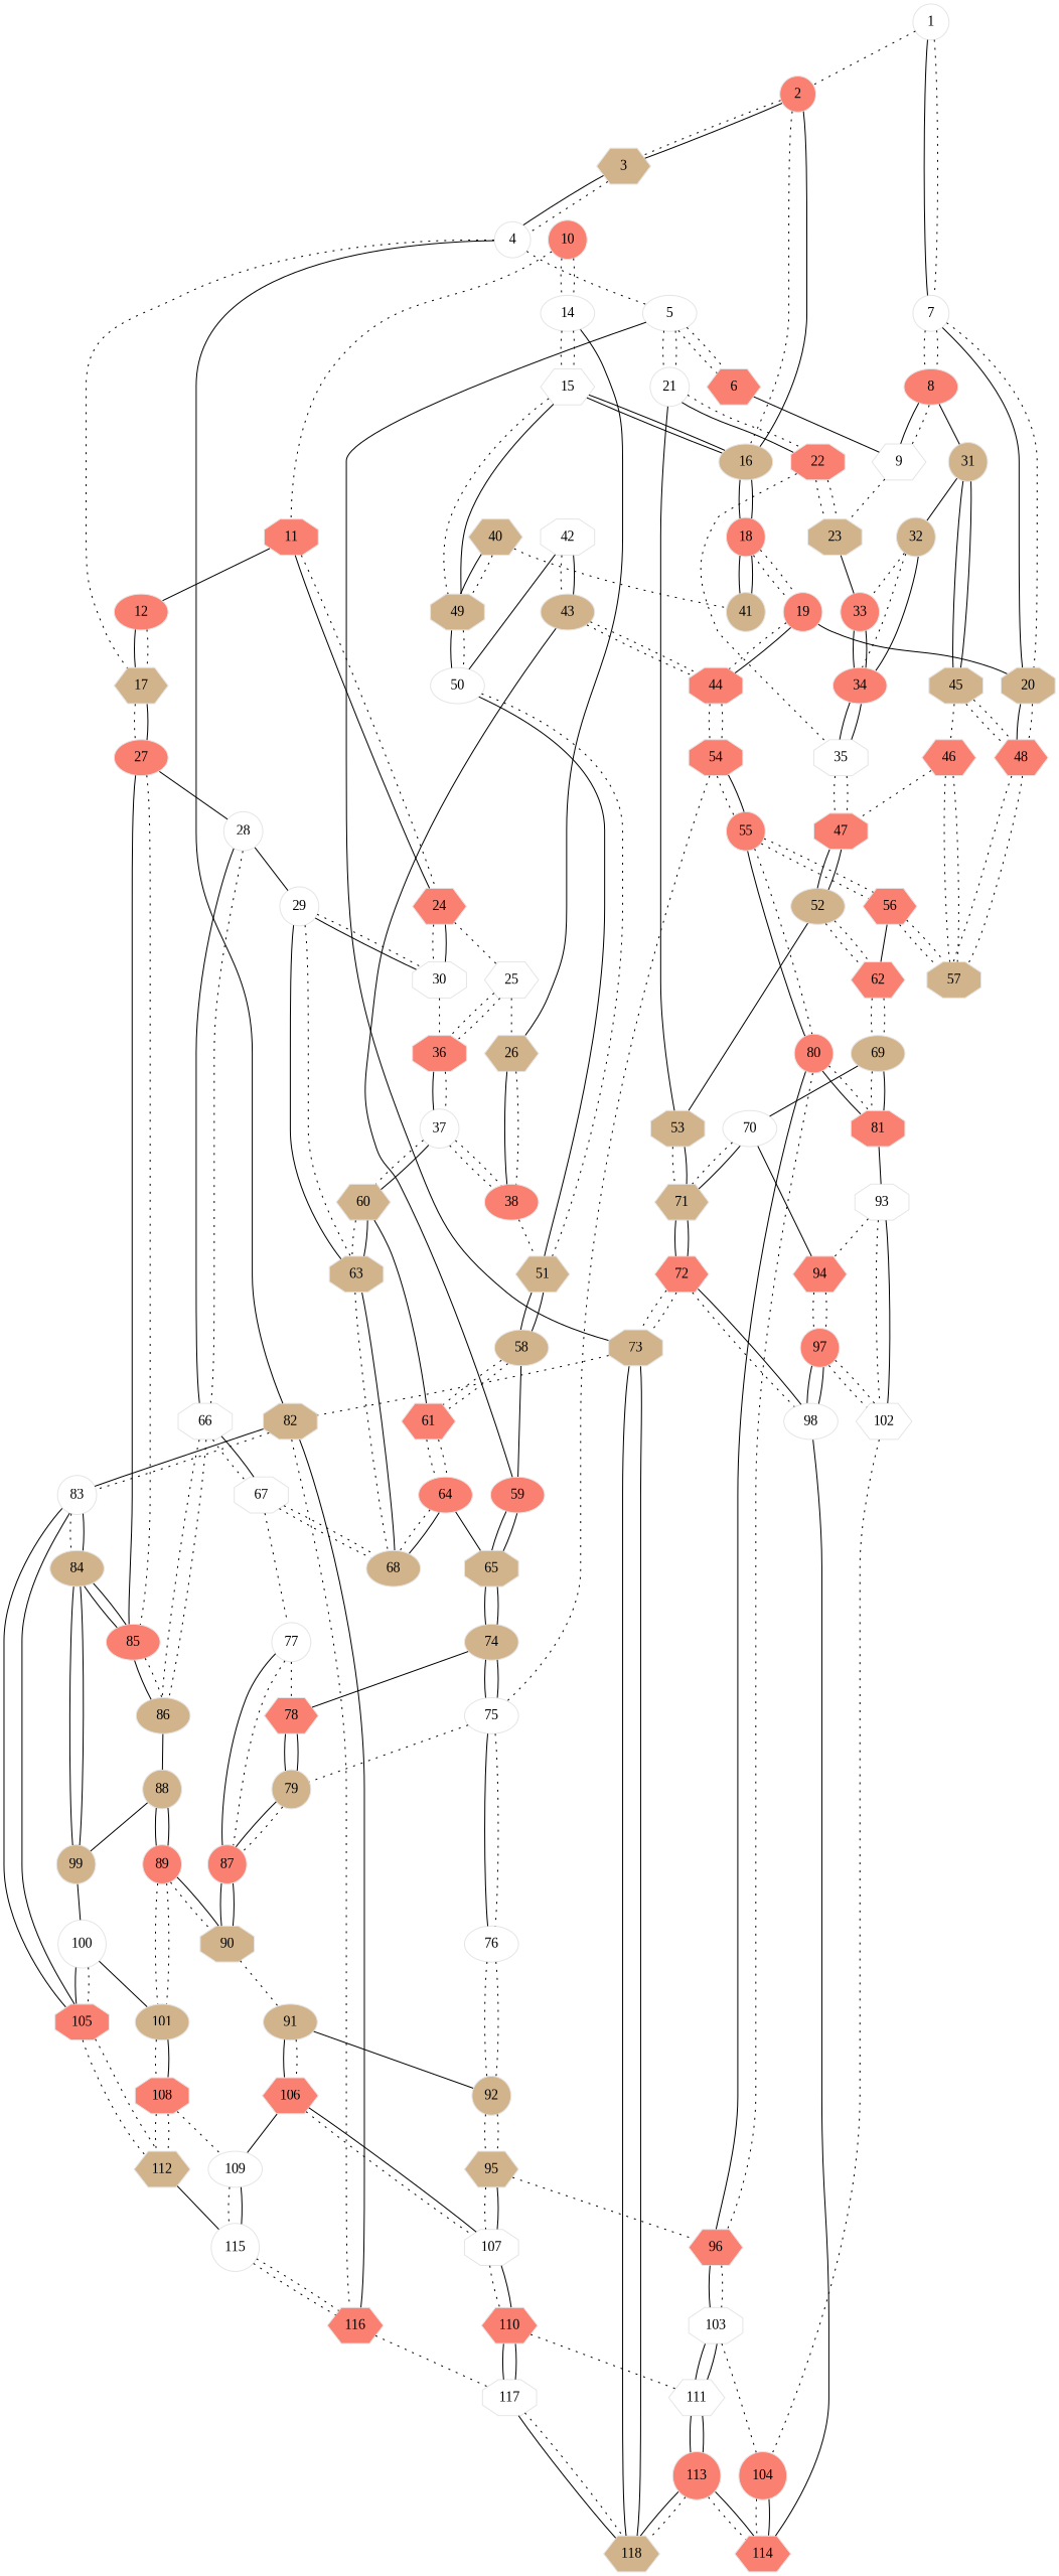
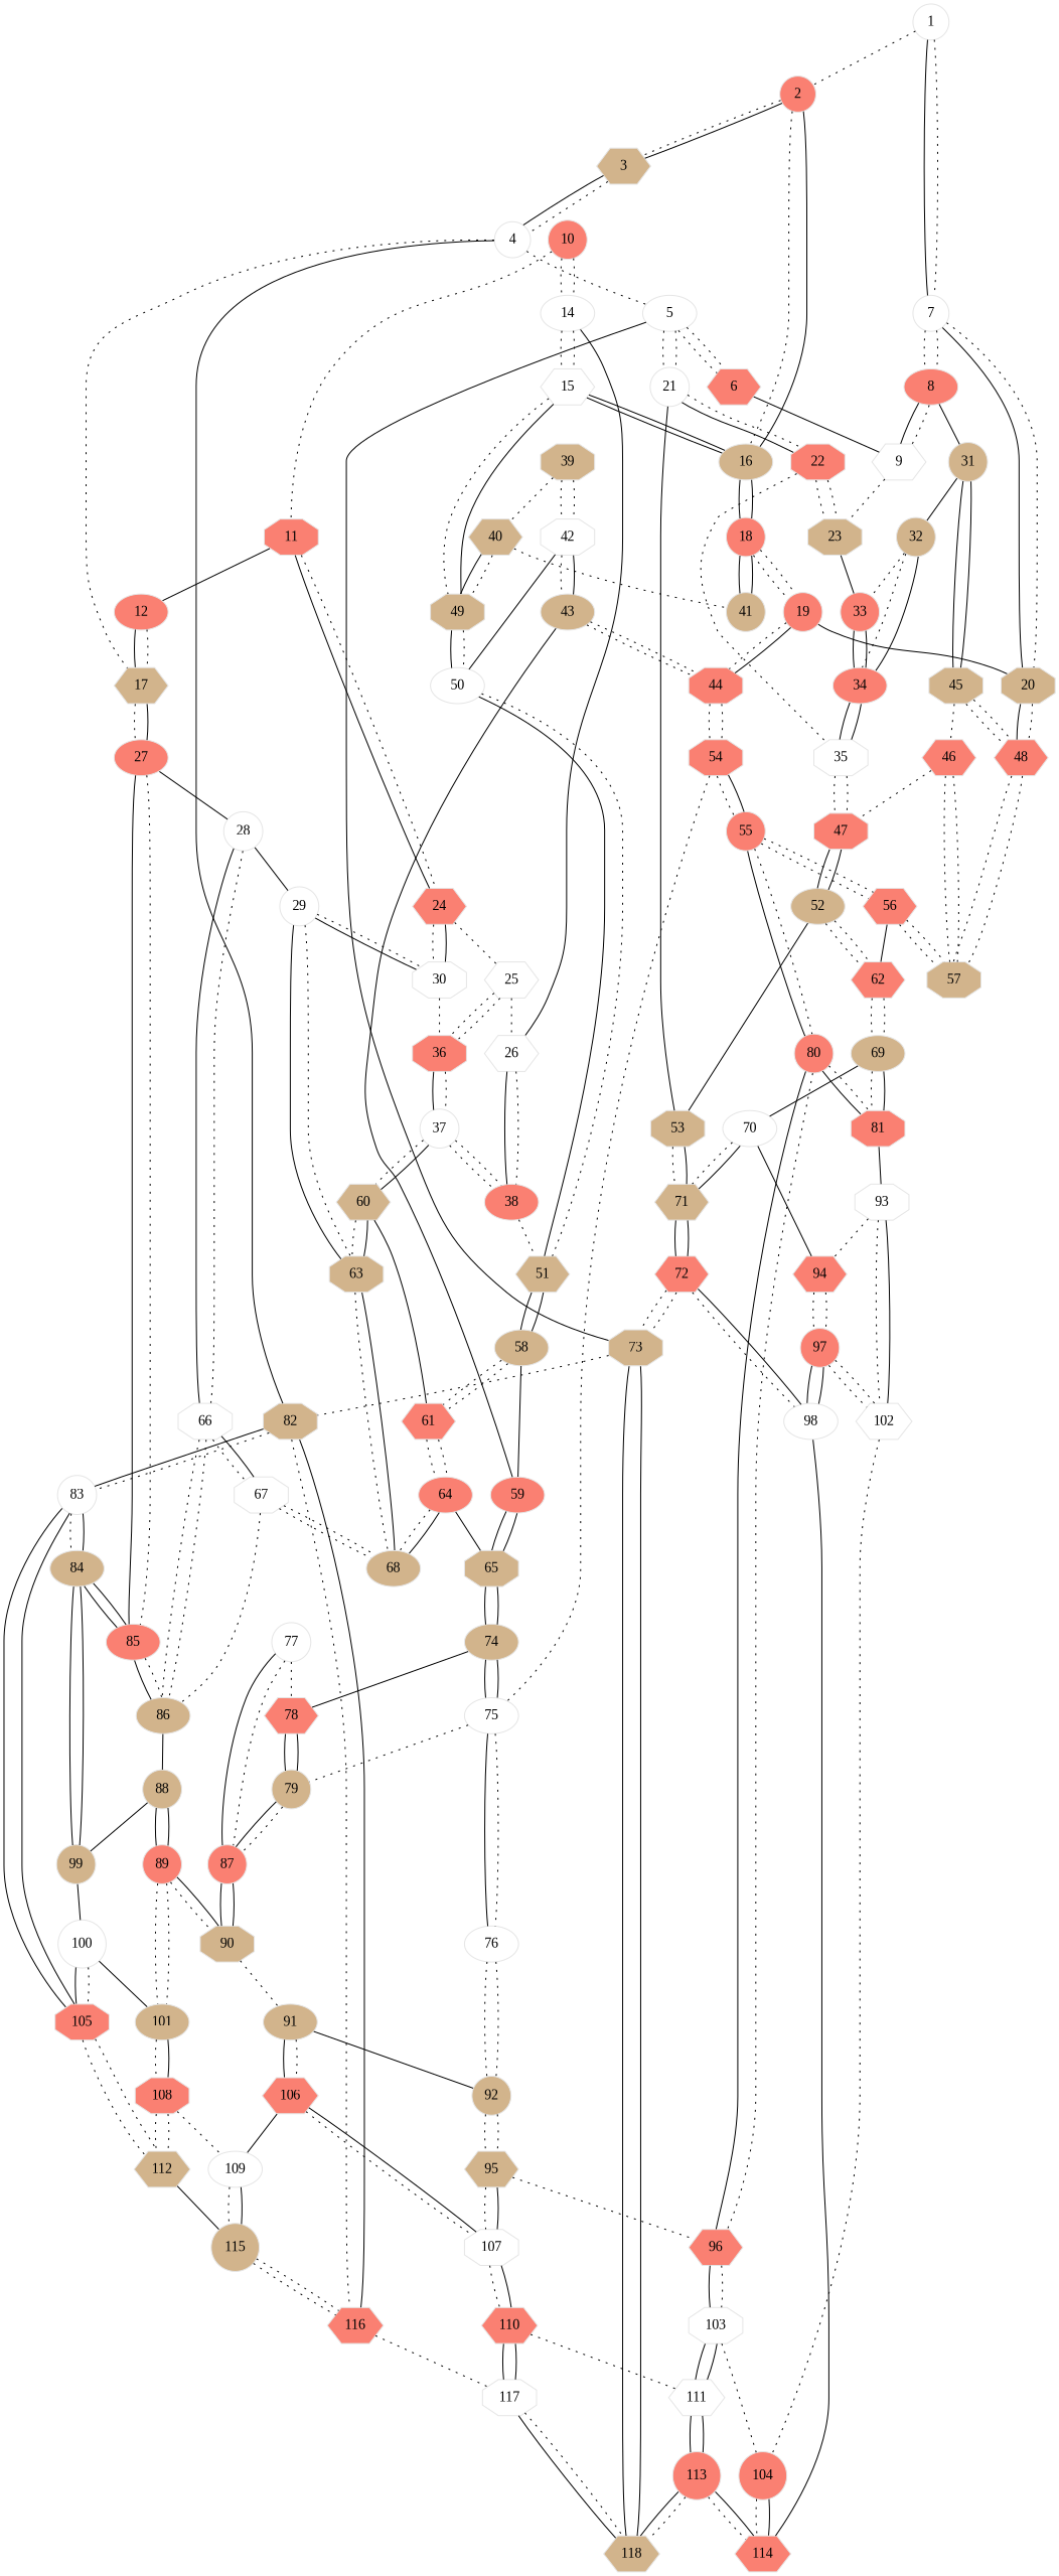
  graph {
    fontname="Liberation Serif"
    node [color=gray90 fillcolor=salmon fontname="Liberation Serif" shape=circle style=filled]
    edge [fontname="Liberation Serif" style=dotted]
    1 [fillcolor=white]
    2
    7 [fillcolor=white]
    3 [fillcolor=tan shape=hexagon]
    16 [fillcolor=tan shape=ellipse]
    8 [shape=ellipse]
    20 [fillcolor=tan shape=octagon]
    4 [fillcolor=white]
    18
    5 [fillcolor=white shape=ellipse]
    17 [fillcolor=tan shape=hexagon]
    82 [fillcolor=tan shape=octagon]
    6 [shape=hexagon]
    21 [fillcolor=white]
    73 [fillcolor=tan shape=octagon]
    27 [shape=ellipse]
    83 [fillcolor=white]
    116 [shape=hexagon]
    9 [fillcolor=white shape=hexagon]
    22 [shape=octagon]
    53 [fillcolor=tan shape=octagon]
    118 [fillcolor=tan shape=hexagon]
    23 [fillcolor=tan shape=octagon]
    31 [fillcolor=tan]
    48 [shape=hexagon]
    32 [fillcolor=tan]
    45 [fillcolor=tan shape=octagon]
    33
    10
    11 [shape=octagon]
    14 [fillcolor=white shape=ellipse]
    12 [shape=ellipse]
    24 [shape=hexagon]
    15 [fillcolor=white shape=hexagon]
-   26 [fillcolor=tan shape=hexagon]
+   26 [fillcolor=white shape=hexagon]
    25 [fillcolor=white shape=hexagon]
    30 [fillcolor=white shape=octagon]
    49 [fillcolor=tan shape=octagon]
    38 [shape=ellipse]
    50 [fillcolor=white shape=ellipse]
    19
    41 [fillcolor=tan]
    28 [fillcolor=white]
    85 [shape=ellipse]
    44 [shape=octagon]
    54 [shape=octagon]
    57 [fillcolor=tan shape=octagon]
    35 [fillcolor=white shape=octagon]
    71 [fillcolor=tan shape=hexagon]
    47 [shape=octagon]
    34 [shape=ellipse]
    36 [shape=octagon]
    37 [fillcolor=white]
    51 [fillcolor=tan shape=hexagon]
    29 [fillcolor=white]
    66 [fillcolor=white shape=octagon]
    86 [fillcolor=tan shape=ellipse]
    63 [fillcolor=tan shape=octagon]
    67 [fillcolor=white shape=octagon]
    68 [fillcolor=tan shape=ellipse]
    46 [shape=hexagon]
    52 [fillcolor=tan shape=ellipse]
    60 [fillcolor=tan shape=hexagon]
    61 [shape=hexagon]
    58 [fillcolor=tan shape=ellipse]
+   39 [fillcolor=tan shape=octagon]
    40 [fillcolor=tan shape=hexagon]
    42 [fillcolor=white shape=octagon]
    43 [fillcolor=tan shape=ellipse]
    59 [shape=ellipse]
    65 [fillcolor=tan shape=octagon]
    55
    75 [fillcolor=white shape=ellipse]
    62 [shape=hexagon]
    69 [fillcolor=tan shape=ellipse]
    72 [shape=hexagon]
    56 [shape=hexagon]
    80
    76 [fillcolor=white shape=ellipse]
    92 [fillcolor=tan]
    81 [shape=octagon]
    96 [shape=hexagon]
    64 [shape=ellipse]
    74 [fillcolor=tan shape=ellipse]
    70 [fillcolor=white shape=ellipse]
    78 [shape=hexagon]
    77 [fillcolor=white]
    88 [fillcolor=tan]
    87
    94 [shape=hexagon]
    93 [fillcolor=white shape=octagon]
    97
    98 [fillcolor=white shape=ellipse]
    114 [shape=hexagon]
    79 [fillcolor=tan]
    95 [fillcolor=tan shape=hexagon]
    90 [fillcolor=tan shape=octagon]
    103 [fillcolor=white shape=octagon]
    102 [fillcolor=white shape=hexagon]
    84 [fillcolor=tan shape=ellipse]
    105 [shape=octagon]
    117 [fillcolor=white shape=octagon]
    99 [fillcolor=tan]
    112 [fillcolor=tan shape=hexagon]
    100 [fillcolor=white]
    89
    91 [fillcolor=tan shape=ellipse]
    101 [fillcolor=tan shape=ellipse]
    108 [shape=octagon]
    106 [shape=hexagon]
    107 [fillcolor=white shape=octagon]
    109 [fillcolor=white shape=ellipse]
    104
    110 [shape=hexagon]
    111 [fillcolor=white shape=hexagon]
    113
-   115 [fillcolor=white]
+   115 [fillcolor=tan]
    1 -- 2
    1 -- 7 [style=solid]
    1 -- 7
    2 -- 3
    2 -- 3 [style=solid]
    2 -- 16
    2 -- 16 [style=solid]
    7 -- 8
    7 -- 8
    7 -- 20 [style=solid]
    7 -- 20
    3 -- 4 [style=solid]
    3 -- 4
    16 -- 18 [style=solid]
    16 -- 18 [style=solid]
    8 -- 9 [style=solid]
    8 -- 9
    8 -- 31 [style=solid]
    20 -- 48 [style=solid]
    20 -- 48
    4 -- 5
    4 -- 17
    4 -- 82 [style=solid]
    18 -- 19
    18 -- 19
    18 -- 41 [style=solid]
    18 -- 41 [style=solid]
    5 -- 6
    5 -- 6
    5 -- 21
    5 -- 21
    5 -- 73 [style=solid]
    17 -- 27
    17 -- 27 [style=solid]
    82 -- 83 [style=solid]
    82 -- 83
    82 -- 116
    82 -- 116 [style=solid]
    6 -- 9 [style=solid]
    21 -- 22 [style=solid]
    21 -- 22
    21 -- 53 [style=solid]
    73 -- 82
    73 -- 118 [style=solid]
    73 -- 118 [style=solid]
    27 -- 28 [style=solid]
    27 -- 85 [style=solid]
    27 -- 85
    83 -- 84
    83 -- 84 [style=solid]
    83 -- 105 [style=solid]
    83 -- 105 [style=solid]
    116 -- 117
    9 -- 23
    22 -- 23
    22 -- 23
    22 -- 35
    53 -- 71
    53 -- 71 [style=solid]
    23 -- 33 [style=solid]
    31 -- 32 [style=solid]
    31 -- 45 [style=solid]
    31 -- 45 [style=solid]
    48 -- 57
    48 -- 57
    32 -- 33
    32 -- 34
    32 -- 34 [style=solid]
    45 -- 48
    45 -- 48
    45 -- 46
    33 -- 34 [style=solid]
    33 -- 34 [style=solid]
    10 -- 11
    10 -- 14
    10 -- 14
    11 -- 12 [style=solid]
    11 -- 24 [style=solid]
    11 -- 24
    14 -- 15
    14 -- 15
    14 -- 26 [style=solid]
    12 -- 17 [style=solid]
    12 -- 17
    24 -- 25
    24 -- 30
    24 -- 30 [style=solid]
    15 -- 16 [style=solid]
    15 -- 16 [style=solid]
    15 -- 49
    15 -- 49 [style=solid]
    26 -- 38 [style=solid]
    26 -- 38
    25 -- 26
    25 -- 36
    25 -- 36
    30 -- 36
    49 -- 50 [style=solid]
    49 -- 50
    38 -- 51
    50 -- 51 [style=solid]
    50 -- 51
    19 -- 20 [style=solid]
    19 -- 44
    19 -- 44 [style=solid]
    28 -- 29 [style=solid]
    28 -- 66 [style=solid]
    28 -- 66
    85 -- 86 [style=solid]
    85 -- 86
    44 -- 54
    44 -- 54
    54 -- 55
    54 -- 55 [style=solid]
    54 -- 75
    35 -- 47
    35 -- 47
    71 -- 72 [style=solid]
    71 -- 72 [style=solid]
    47 -- 52 [style=solid]
    47 -- 52 [style=solid]
    34 -- 35 [style=solid]
    34 -- 35 [style=solid]
    36 -- 37 [style=solid]
    36 -- 37
    37 -- 38
    37 -- 38
    37 -- 60
    37 -- 60 [style=solid]
    51 -- 58 [style=solid]
    51 -- 58 [style=solid]
    29 -- 30 [style=solid]
    29 -- 30
    29 -- 63 [style=solid]
    29 -- 63
    66 -- 86
    66 -- 86
    66 -- 67
    66 -- 67 [style=solid]
    86 -- 88 [style=solid]
    63 -- 68
    63 -- 68 [style=solid]
    67 -- 68
    67 -- 68
-   67 -- 77
+   67 -- 86
    46 -- 57
    46 -- 57
    46 -- 47
    52 -- 53 [style=solid]
    52 -- 62
    52 -- 62
    60 -- 63
    60 -- 63 [style=solid]
    60 -- 61 [style=solid]
    61 -- 64
    61 -- 64
    58 -- 61
    58 -- 61
    58 -- 59 [style=solid]
+   39 -- 40
+   39 -- 42
+   39 -- 42
    40 -- 49 [style=solid]
    40 -- 49
    40 -- 41
    42 -- 50 [style=solid]
    42 -- 43
    42 -- 43 [style=solid]
    43 -- 44
    43 -- 44
    43 -- 59 [style=solid]
    59 -- 65 [style=solid]
    59 -- 65 [style=solid]
    65 -- 74 [style=solid]
    65 -- 74 [style=solid]
    55 -- 56
    55 -- 56
    55 -- 80 [style=solid]
    55 -- 80
    75 -- 76 [style=solid]
    75 -- 76
    75 -- 79
    62 -- 69
    62 -- 69
    69 -- 81
    69 -- 81 [style=solid]
    69 -- 70 [style=solid]
    72 -- 73
    72 -- 73
    72 -- 98
    72 -- 98 [style=solid]
    56 -- 57
    56 -- 57
    56 -- 62 [style=solid]
    80 -- 81 [style=solid]
    80 -- 81
    80 -- 96 [style=solid]
    80 -- 96
    76 -- 92
    76 -- 92
    92 -- 95
    92 -- 95
    81 -- 93 [style=solid]
    96 -- 103 [style=solid]
    96 -- 103
    64 -- 68
    64 -- 68 [style=solid]
    64 -- 65 [style=solid]
    74 -- 75 [style=solid]
    74 -- 75 [style=solid]
    74 -- 78 [style=solid]
    70 -- 71
    70 -- 71 [style=solid]
    70 -- 94 [style=solid]
    78 -- 79 [style=solid]
    78 -- 79 [style=solid]
    77 -- 78
    77 -- 87 [style=solid]
    77 -- 87
    88 -- 99 [style=solid]
    88 -- 89 [style=solid]
    88 -- 89 [style=solid]
    87 -- 90 [style=solid]
    87 -- 90 [style=solid]
    94 -- 97
    94 -- 97
    93 -- 94
    93 -- 102
    93 -- 102 [style=solid]
    97 -- 98 [style=solid]
    97 -- 98 [style=solid]
    97 -- 102
    97 -- 102
    98 -- 114 [style=solid]
    79 -- 87 [style=solid]
    79 -- 87
    95 -- 96
    95 -- 107
    95 -- 107 [style=solid]
    90 -- 91
    103 -- 104
    103 -- 111 [style=solid]
    103 -- 111 [style=solid]
    102 -- 104
    84 -- 85 [style=solid]
    84 -- 85 [style=solid]
    84 -- 99 [style=solid]
    84 -- 99 [style=solid]
    105 -- 112
    105 -- 112
    117 -- 118 [style=solid]
    117 -- 118
    99 -- 100 [style=solid]
    112 -- 115 [style=solid]
    100 -- 105 [style=solid]
    100 -- 105
    100 -- 101 [style=solid]
    89 -- 90
    89 -- 90 [style=solid]
    89 -- 101
    89 -- 101
    91 -- 92 [style=solid]
    91 -- 106 [style=solid]
    91 -- 106
    101 -- 108
    101 -- 108 [style=solid]
    108 -- 112
    108 -- 112
    108 -- 109
    106 -- 107
    106 -- 107 [style=solid]
    106 -- 109 [style=solid]
    107 -- 110
    107 -- 110 [style=solid]
    109 -- 115
    109 -- 115 [style=solid]
    104 -- 114
    104 -- 114 [style=solid]
    110 -- 117 [style=solid]
    110 -- 117 [style=solid]
    110 -- 111
    111 -- 113 [style=solid]
    111 -- 113 [style=solid]
    113 -- 118 [style=solid]
    113 -- 118
    113 -- 114
    113 -- 114 [style=solid]
    115 -- 116
    115 -- 116
  }
